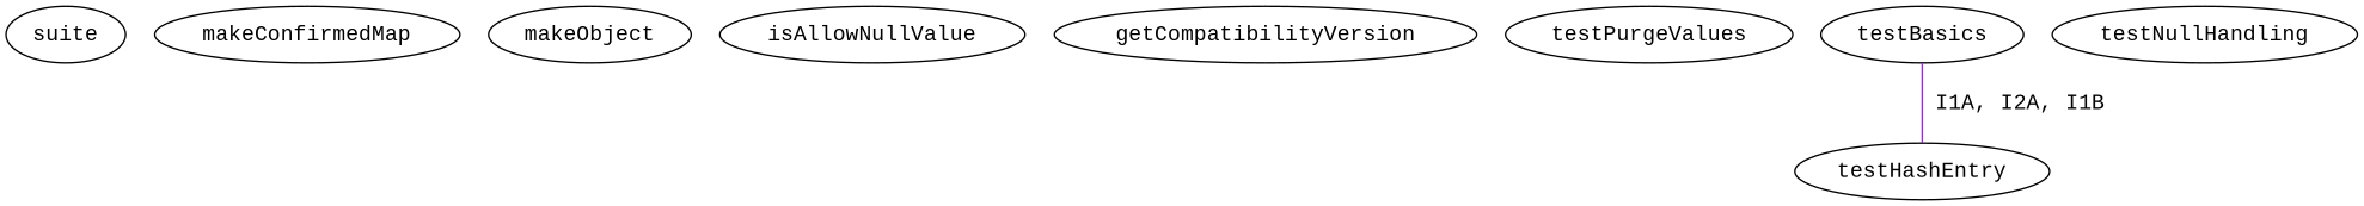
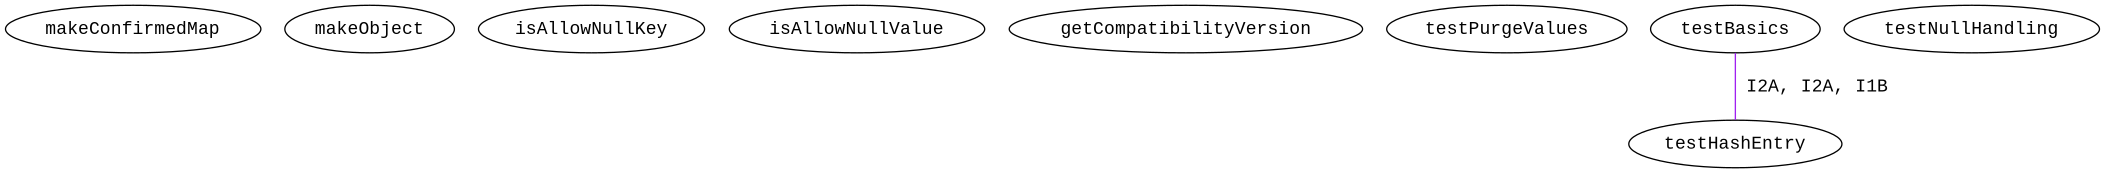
  digraph {
    fontname="Liberation Mono"
    node [fontname="Liberation Mono"]
-   suite
    makeConfirmedMap
    makeObject
+   isAllowNullKey
    isAllowNullValue
    getCompatibilityVersion
    testPurgeValues
    testBasics
    testHashEntry
    testNullHandling
-   testBasics -> testHashEntry [dir=none label=" I1A, I2A, I1B" color=purple fontname="Liberation Mono"]
+   testBasics -> testHashEntry [dir=none label=" I2A, I2A, I1B" color=purple fontname="Liberation Mono"]
  }
